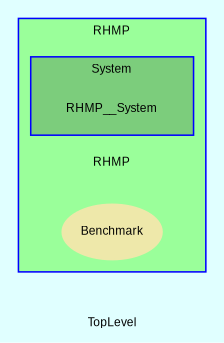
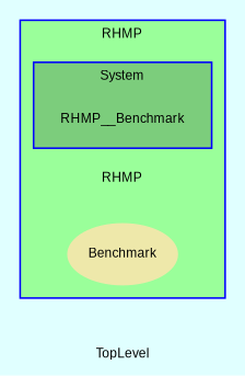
  digraph {
    bgcolor=lightcyan1
    compound=true
    fontname=Arial
    fontsize=8
    label=TopLevel
    rankdir=LR
    node [color=black fontname=Arial fontsize=8 shape=plaintext]
-   RHMP__System [height=0.01 width=0.75]
+   RHMP__System [height=0.01 width=0.75 label=RHMP__Benchmark]
    RHMP [height=0.01 width=0.01]
    n3 [color=palegoldenrod fontcolor=black label=Benchmark shape=ellipse style=filled]
    subgraph cluster_1 {
      color=blue
      fillcolor=palegreen1
      label=RHMP
      style=filled
      RHMP
      n3
      subgraph cluster_2 {
        color=blue
        fillcolor=palegreen3
        label=System
        style=filled
        RHMP__System
      }
    }
  }
